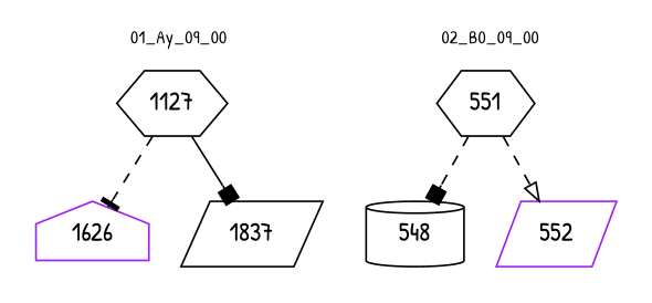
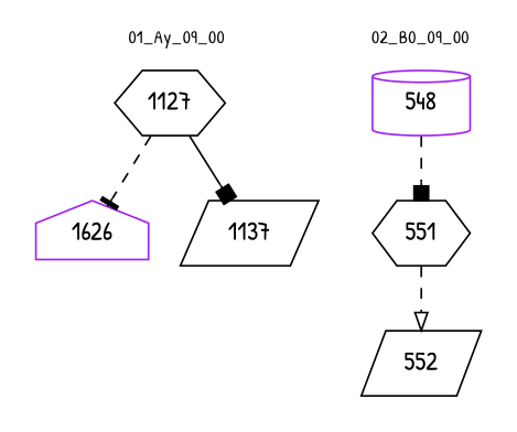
  digraph {
    fontname="Patrick Hand"
    node [color=black fontname="Patrick Hand" shape=hexagon]
    edge [arrowhead=box color=black fontname="Patrick Hand" style=dashed]
    n1 [label=1127]
    n2 [color=purple label=1626 shape=house]
-   n3 [label=1837 shape=parallelogram]
+   n3 [label=1137 shape=parallelogram]
    n4 [label=551]
-   n5 [label=548 shape=cylinder]
-   n6 [color=purple label=552 shape=parallelogram]
+   n5 [color=purple label=548 shape=cylinder]
+   n6 [label=552 shape=parallelogram]
    subgraph cluster_1 {
      color=white
      fontsize=10
      label="01_Ay_09_00"
      n1
      n2
      n3
    }
    subgraph cluster_2 {
      color=white
      fontsize=10
      label="02_B0_09_00"
      n4
      n5
      n6
    }
    n1 -> n2 [arrowhead=tee]
    n1 -> n3 [style=solid]
-   n4 -> n5
+   n5 -> n4
    n4 -> n6 [arrowhead=onormal]
  }
